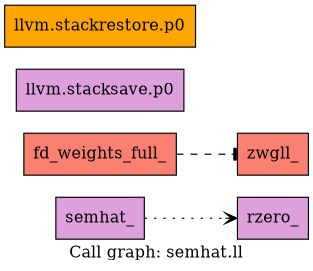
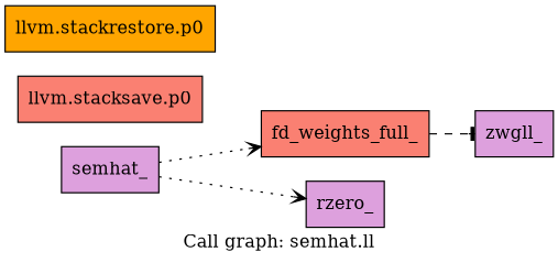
  digraph {
    label="Call graph: semhat.ll"
    rankdir=LR
    node [fillcolor=plum shape=record style=filled]
    edge [arrowhead=vee style=dotted]
    n1 [label="{semhat_}"]
    n2 [fillcolor=salmon label="{fd_weights_full_}"]
    n3 [label="{rzero_}"]
-   n4 [fillcolor=salmon label="{zwgll_}"]
-   n5 [label="{llvm.stacksave.p0}"]
+   n4 [label="{zwgll_}"]
+   n5 [fillcolor=salmon label="{llvm.stacksave.p0}"]
    n6 [fillcolor=orange label="{llvm.stackrestore.p0}"]
+   n1 -> n2
    n1 -> n3
    n2 -> n4 [arrowhead=tee style=dashed]
  }
